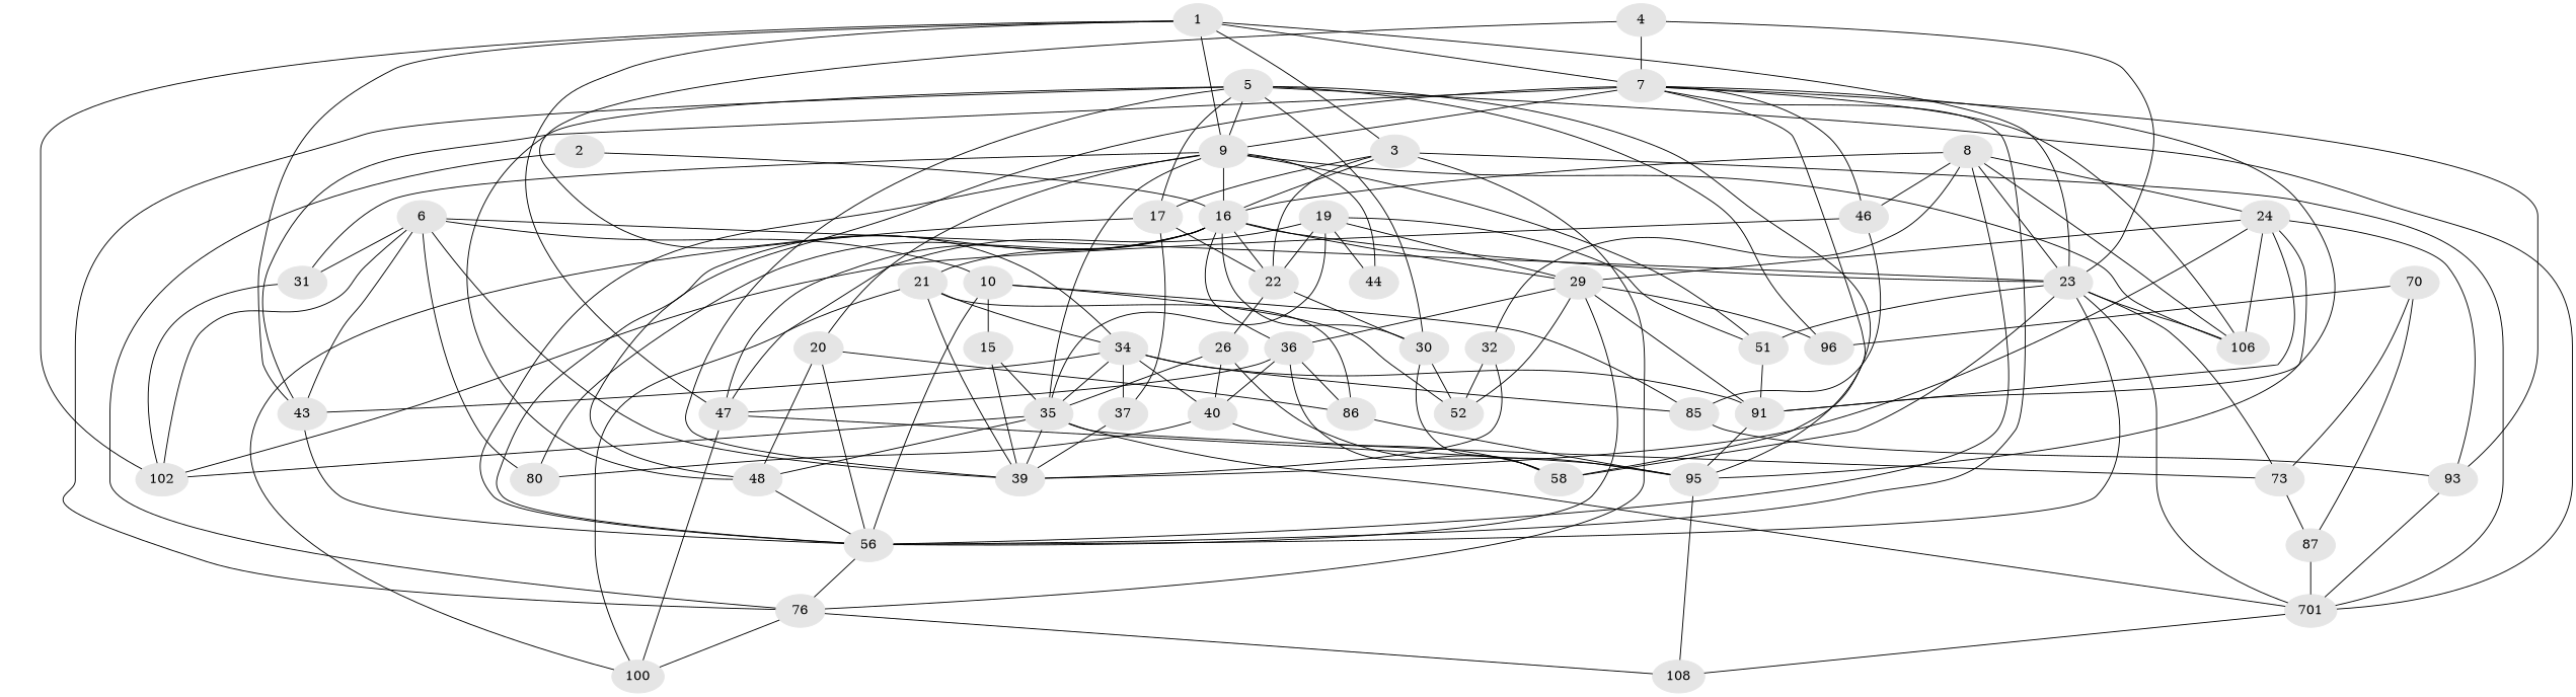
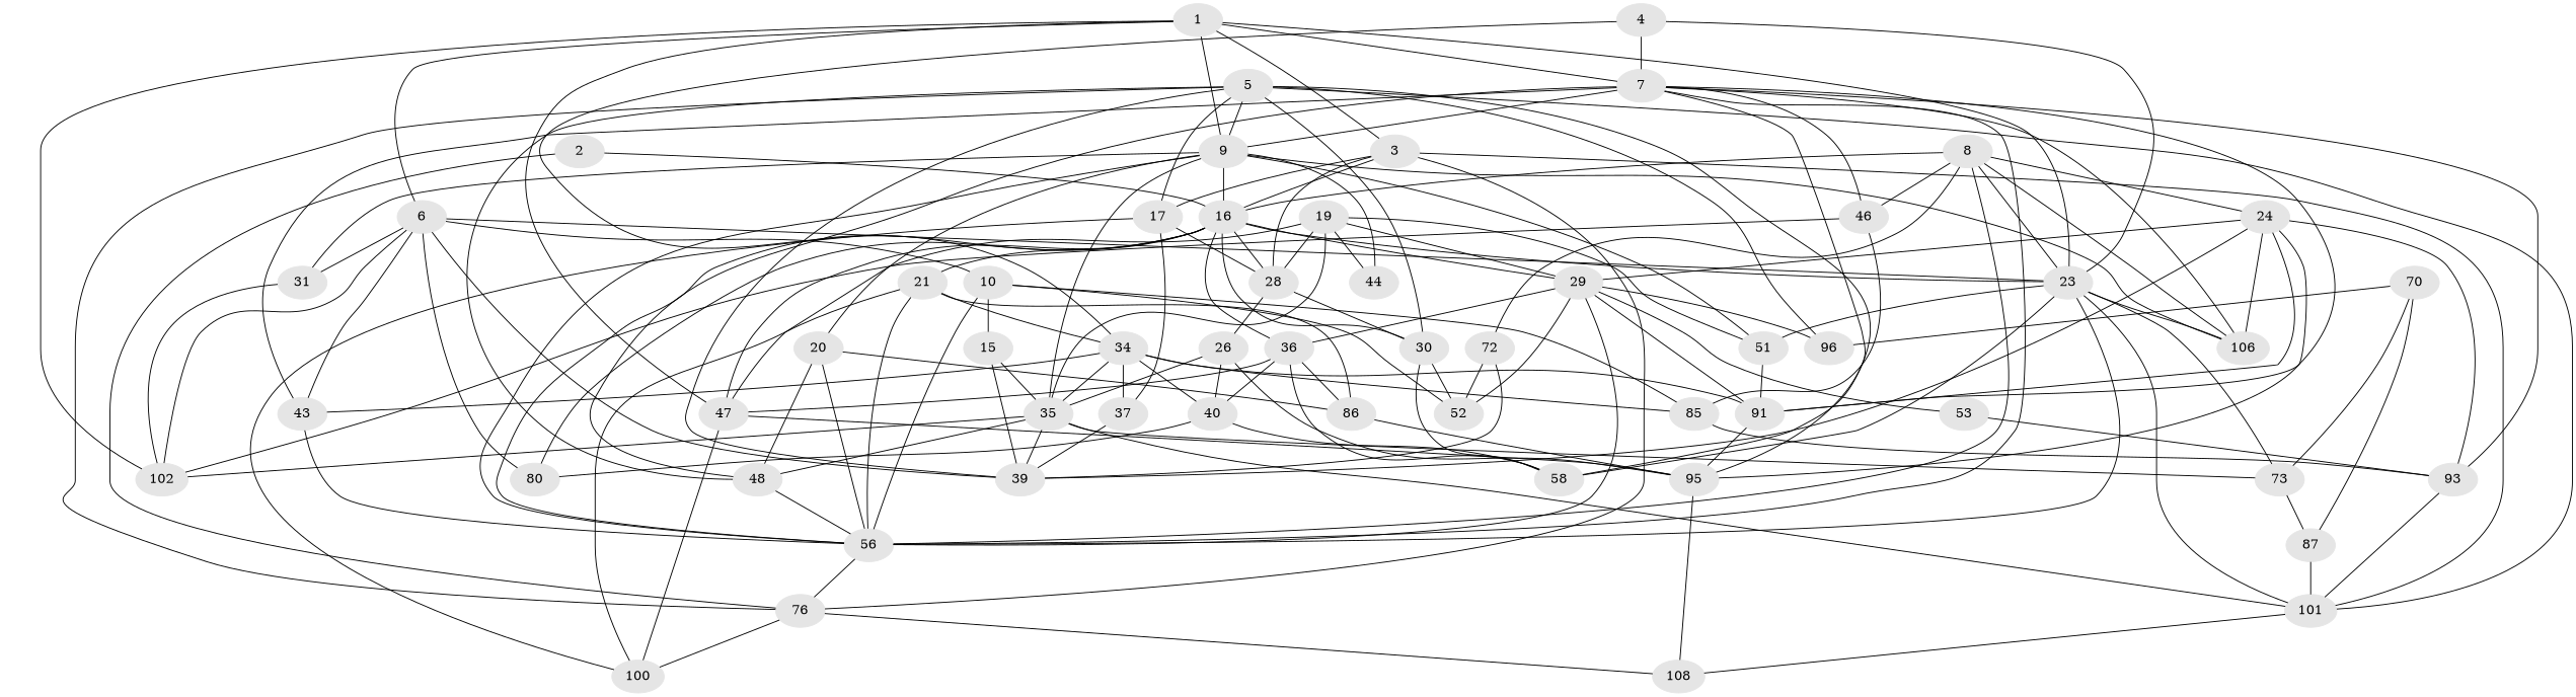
  graph {
    node [color=gray90 style=filled]
    1 [super="+33+49"]
    3 [super="+78+82"]
    6 [super="+25+27"]
    7 [super="+28+68"]
    9 [super="+72"]
    23 [super="+57"]
    47 [super="+51"]
    102
    16 [super="+18+63"]
    76 [super="+98"]
    17 [super="+38"]
-   22 [super="+94"]
-   101 [super="+103" label=701]
+   22 [super="+94" label=28]
+   101 [super="+103"]
    39 [super="+60"]
    10 [super="+31"]
    43 [super="+75"]
    n17 [label=31]
    80
    n19 [label=48 super="+55"]
    46 [super="+111"]
    56 [super="+66+77"]
    58 [super="+88"]
    91
    93 [super="+99"]
    106 [super="+107"]
    20
    35 [super="+79"]
    44
    n29 [label=51 super="+109"]
    73
    95
    100
    30
    21 [super="+83"]
    29 [super="+45+89"]
    36 [super="+92"]
    2
    108
    37
    26 [super="+62"]
    4
    34 [super="+64"]
    85
    40 [super="+67"]
    5 [super="+11+12"]
    96
    52 [super="+105"]
    15
    8 [super="+14"]
    24 [super="+54"]
-   32
+   32 [label=72]
    86
+   53
    19 [super="+42"]
    87
    70
    1 -- 3
-   1 -- 43
+   1 -- 6
    1 -- 7
    1 -- 9 [weight=2]
    1 -- 23
    1 -- 47
    1 -- 102
    3 -- 16 [weight=2]
    3 -- 76
    3 -- 17
    3 -- 22
    3 -- 101
    6 -- 23
    6 -- 102
    6 -- 39
    6 -- 10 [weight=2]
    6 -- 43
    6 -- n17
    6 -- 80
    7 -- 9
    7 -- 43 [weight=2]
    7 -- n19 [weight=2]
    7 -- 46
    7 -- 56
    7 -- 58
    7 -- 91
    7 -- 93
    7 -- 106
    9 -- 16
    9 -- n17
    9 -- 56
    9 -- 106 [weight=2]
    9 -- 20
    9 -- 35
    9 -- 44
    9 -- n29
    23 -- 101
    23 -- 56
    23 -- 58
    23 -- 106
    23 -- n29
    23 -- 73
    47 -- 95
    47 -- 100
    16 -- 23
    16 -- 47
    16 -- 22
    16 -- 80
    16 -- 56
    16 -- 30
    16 -- 21
    16 -- 29
    16 -- 36
    76 -- 100
    76 -- 108
    17 -- 22
    17 -- 100
    17 -- 37
    22 -- 30
    22 -- 26
    101 -- 108
    10 -- 56
    10 -- 85
    10 -- 52
    10 -- 15
    43 -- 56
    n17 -- 102
    n19 -- 56
    46 -- 102
    46 -- 85
    56 -- 76
    91 -- 95
    93 -- 101
    20 -- n19
    20 -- 56
    20 -- 86
    35 -- 102
    35 -- 101
    35 -- 39
    35 -- n19
    35 -- 73
    n29 -- 91
    73 -- 87
    95 -- 108
    30 -- 58
    30 -- 52
-   21 -- 39
+   21 -- 56
    21 -- 100
    21 -- 34
    21 -- 86
    29 -- 56
    29 -- 91
    29 -- 36
    29 -- 96
    29 -- 52
+   29 -- 53
    36 -- 47
    36 -- 58
    36 -- 40
    36 -- 86
    2 -- 16
    2 -- 76
    37 -- 39
    26 -- 35
    26 -- 95
    26 -- 40
    4 -- 7
    4 -- 23
    4 -- 34
    34 -- 43 [weight=2]
    34 -- 91
    34 -- 35
    34 -- 37
    34 -- 85
    34 -- 40
    85 -- 93
    40 -- 80 [weight=2]
    40 -- 58
    5 -- 9
    5 -- 76
    5 -- 17
    5 -- 101
    5 -- 39
    5 -- n19
    5 -- 95
    5 -- 30
    5 -- 96
    15 -- 39
    15 -- 35
    8 -- 23
    8 -- 16
    8 -- 46
    8 -- 56 [weight=2]
    8 -- 106
    8 -- 24
    8 -- 32
    24 -- 39
    24 -- 91
    24 -- 93
    24 -- 106
    24 -- 95
    24 -- 29 [weight=2]
    32 -- 39
    32 -- 52
    86 -- 95
+   53 -- 93
    19 -- 47
    19 -- 22
    19 -- 35
    19 -- 44
    19 -- n29
    19 -- 29
    87 -- 101
    70 -- 73
    70 -- 96
    70 -- 87
  }
